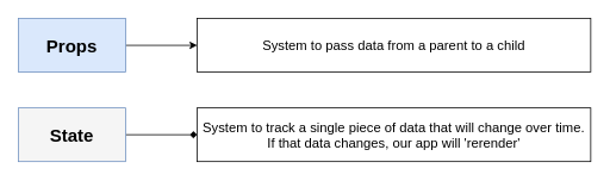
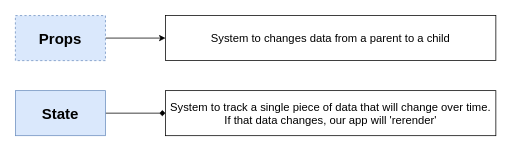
  <mxCell id="0" />
  <mxCell id="1" parent="0" />
- <mxCell id="2" value="&lt;font style=&quot;font-size: 15px&quot;&gt;System to pass data from a parent to a child&lt;/font&gt;" style="rounded=0;whiteSpace=wrap;html=1;" parent="1" vertex="1"><mxGeometry x="220" y="20" width="440" height="60" as="geometry" /></mxCell>
+ <mxCell id="2" value="&lt;font style=&quot;font-size: 15px&quot;&gt;System to changes data from a parent to a child&lt;/font&gt;" style="rounded=0;whiteSpace=wrap;html=1;" parent="1" vertex="1"><mxGeometry x="220" y="20" width="440" height="60" as="geometry" /></mxCell>
  <mxCell id="3" style="edgeStyle=orthogonalEdgeStyle;rounded=0;orthogonalLoop=1;jettySize=auto;html=1;entryX=0;entryY=0.5;entryDx=0;entryDy=0;" parent="1" source="4" target="2" edge="1"><mxGeometry relative="1" as="geometry" /></mxCell>
- <mxCell id="4" value="&lt;b&gt;&lt;font style=&quot;font-size: 20px&quot;&gt;Props&lt;/font&gt;&lt;/b&gt;" style="rounded=0;whiteSpace=wrap;html=1;fillColor=#dae8fc;strokeColor=#6c8ebf;" parent="1" vertex="1"><mxGeometry x="20" y="20" width="120" height="60" as="geometry" /></mxCell>
+ <mxCell id="4" value="&lt;b&gt;&lt;font style=&quot;font-size: 20px&quot;&gt;Props&lt;/font&gt;&lt;/b&gt;" style="rounded=0;whiteSpace=wrap;html=1;fillColor=#dae8fc;strokeColor=#6c8ebf;dashed=1;" parent="1" vertex="1"><mxGeometry x="20" y="20" width="120" height="60" as="geometry" /></mxCell>
  <mxCell id="5" style="edgeStyle=orthogonalEdgeStyle;rounded=0;orthogonalLoop=1;jettySize=auto;html=1;fontSize=20;endArrow=diamond;" parent="1" source="6" target="7" edge="1"><mxGeometry relative="1" as="geometry" /></mxCell>
- <mxCell id="6" value="&lt;b&gt;&lt;font style=&quot;font-size: 20px&quot;&gt;State&lt;/font&gt;&lt;/b&gt;" style="rounded=0;whiteSpace=wrap;html=1;fillColor=#f5f5f5;strokeColor=#6c8ebf;" parent="1" vertex="1"><mxGeometry x="20" y="120" width="120" height="60" as="geometry" /></mxCell>
+ <mxCell id="6" value="&lt;b&gt;&lt;font style=&quot;font-size: 20px&quot;&gt;State&lt;/font&gt;&lt;/b&gt;" style="rounded=0;whiteSpace=wrap;html=1;fillColor=#dae8fc;strokeColor=#6c8ebf;" parent="1" vertex="1"><mxGeometry x="20" y="120" width="120" height="60" as="geometry" /></mxCell>
  <mxCell id="7" value="&lt;font style=&quot;font-size: 15px&quot;&gt;System to track a single piece of data that will change over time. If that data changes, our app will 'rerender'&lt;/font&gt;" style="rounded=0;whiteSpace=wrap;html=1;" parent="1" vertex="1"><mxGeometry x="220" y="120" width="440" height="60" as="geometry" /></mxCell>
